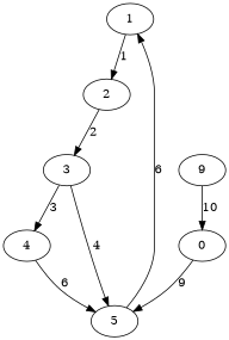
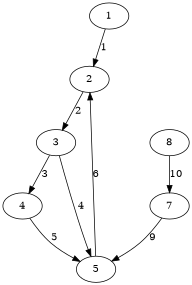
  digraph {
    1
    2
    3
    4
    5
-   7 [label=0]
-   8 [label=9]
+   7
+   8
    1 -> 2 [label=1]
    2 -> 3 [label=2]
    3 -> 4 [label=3]
    3 -> 5 [label=4]
-   4 -> 5 [label=6]
-   5 -> 1 [label=6]
+   4 -> 5 [label=5]
+   5 -> 2 [label=6]
    7 -> 5 [label=9]
    8 -> 7 [label=10]
  }
